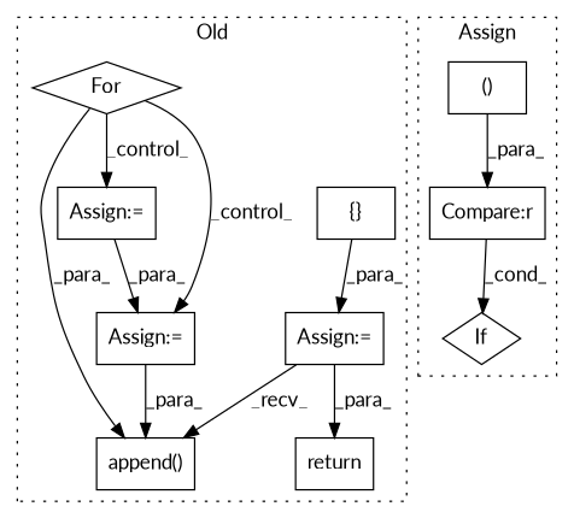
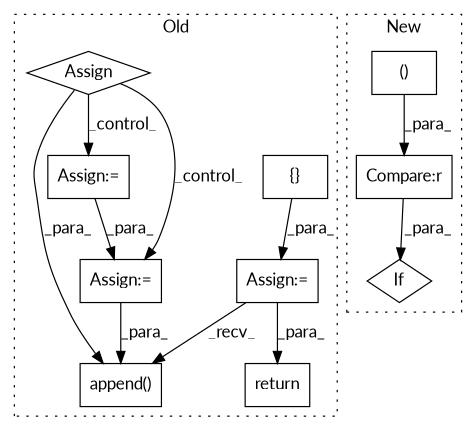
  digraph {
    fontname=Lato
    node [a=68 fontname=Lato l=3 shape=box]
    edge [fontname=Lato]
    n1 [a=75 l="27,1" label="append()" s="3828,3860"]
    n2 [a=59 l="2,1" label="{}" s="3034,3034"]
    n3 [label="Assign:=" s=3031]
-   n4 [a=107 l="4,10" label=For s="3041,3112" shape=diamond]
+   n4 [a=107 l="4,10" label=Assign s="3041,3112" shape=diamond]
    n5 [label="Assign:=" s=3336]
    n6 [label="Assign:=" s=3773]
    n7 [a=93 l=7 label=return s=3964]
    n8 [a=54 l=68 label="()" s=4192]
    n9 [a=96 label=If s=4266 shape=diamond]
    n10 [a=40 l=29 label="Compare:r" s=4287]
    subgraph cluster_1 {
      label=Old
      style=dotted
      n1
      n2
      n3
      n4
      n5
      n6
      n7
    }
    subgraph cluster_2 {
-     label=Assign
+     label=New
      style=dotted
      n8
      n9
      n10
    }
    n2 -> n3 [label=_para_]
    n3 -> n1 [label=_recv_]
    n3 -> n7 [label=_para_]
    n4 -> n1 [label=_para_]
    n4 -> n5 [label=_control_]
    n4 -> n6 [label=_control_]
    n5 -> n6 [label=_para_]
    n6 -> n1 [label=_para_]
    n8 -> n10 [label=_para_]
-   n10 -> n9 [label=_cond_]
+   n10 -> n9 [label=_para_]
  }
